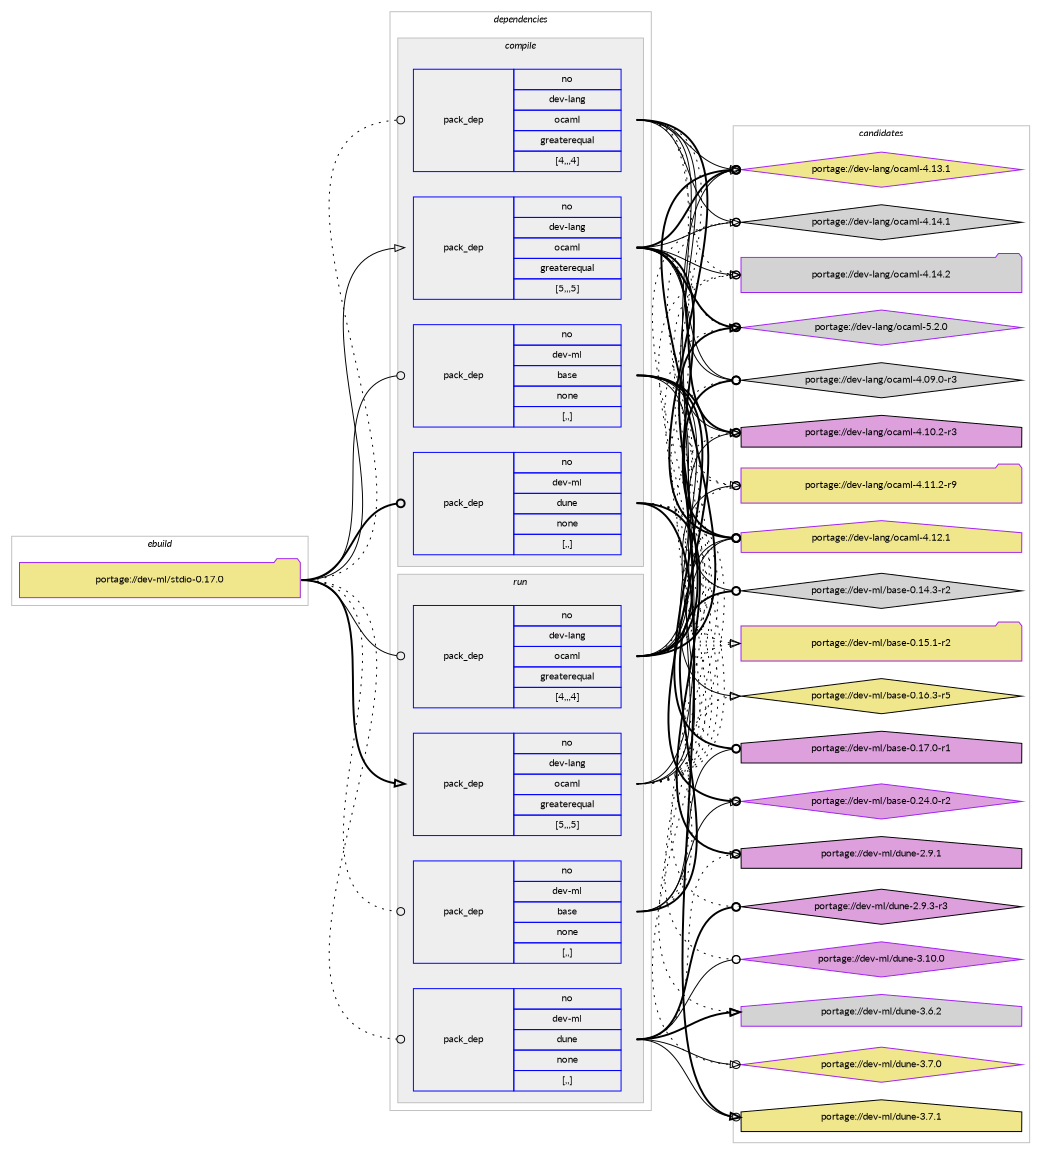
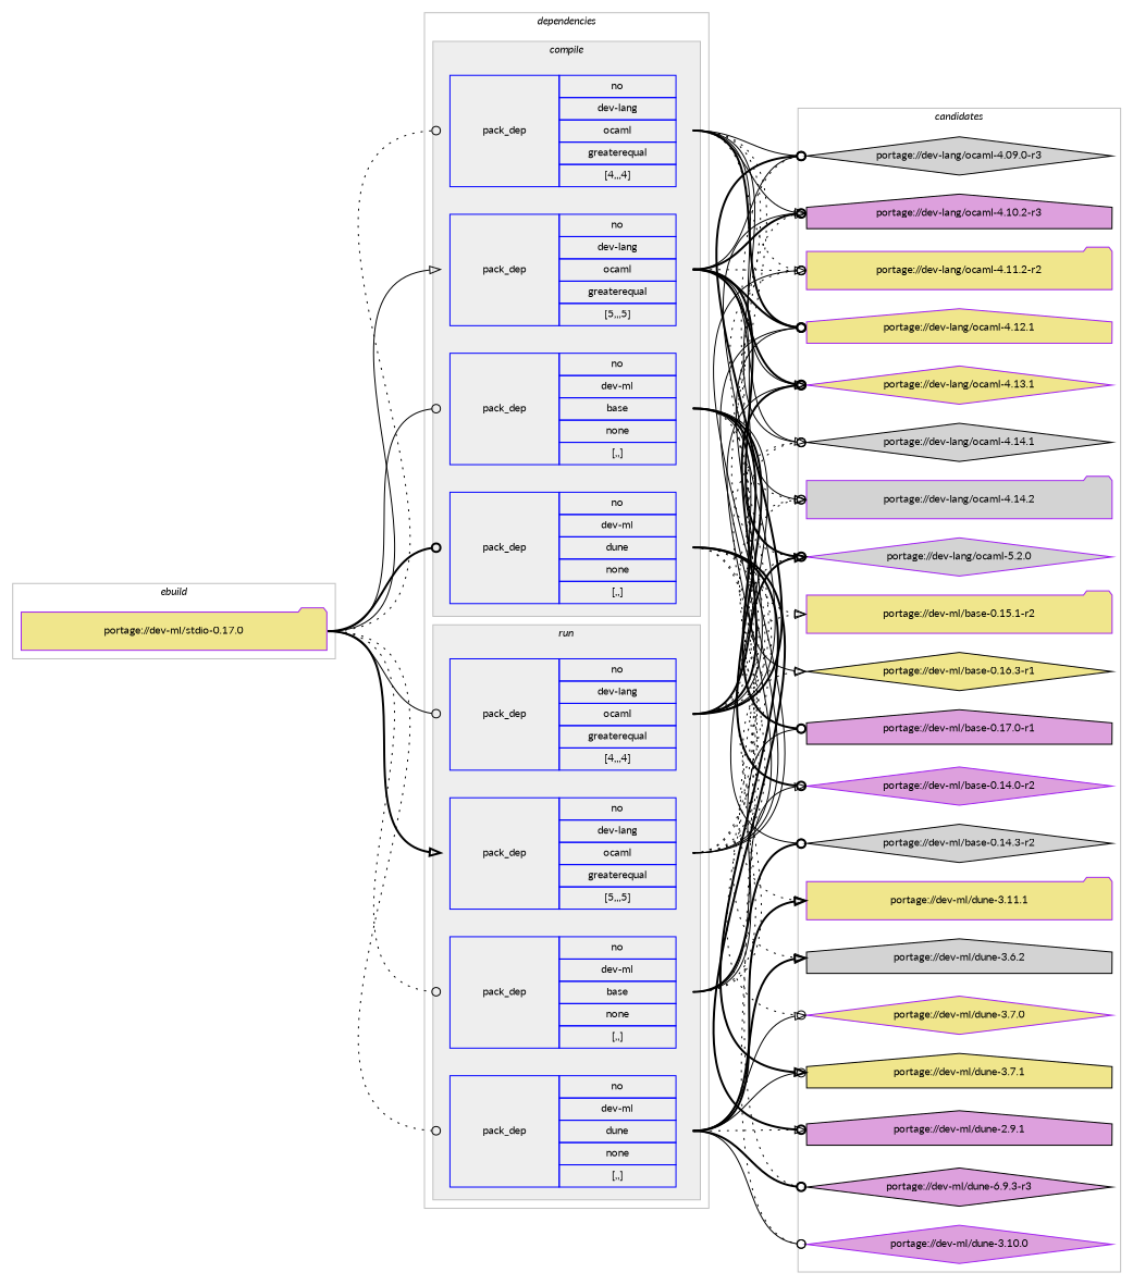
  digraph {
    compound=true
    concentrate=true
    fontname=Lato
    fontsize=10
    newrank=true
    rankdir=LR
    ranksep=1.5
    node [color=purple fillcolor=khaki fontname=Lato fontsize=10 shape=diamond style=filled]
    edge [arrowhead=odot fontname=Lato headport=w style=dotted tailport=e weight=100]
    n1 [label="portage://dev-ml/stdio-0.17.0" shape=folder width=4]
    n2 [color=blue label=<<TABLE BORDER="0" CELLBORDER="1" CELLSPACING="0" CELLPADDING="4" WIDTH="220"><TR><TD ROWSPAN="6" CELLPADDING="30">pack_dep</TD></TR><TR><TD WIDTH="110">no</TD></TR><TR><TD>dev-lang</TD></TR><TR><TD>ocaml</TD></TR><TR><TD>greaterequal</TD></TR><TR><TD>[4,,,4]</TD></TR></TABLE>> shape=none fillcolor="" style=""]
    n3 [color=blue label=<<TABLE BORDER="0" CELLBORDER="1" CELLSPACING="0" CELLPADDING="4" WIDTH="220"><TR><TD ROWSPAN="6" CELLPADDING="30">pack_dep</TD></TR><TR><TD WIDTH="110">no</TD></TR><TR><TD>dev-lang</TD></TR><TR><TD>ocaml</TD></TR><TR><TD>greaterequal</TD></TR><TR><TD>[5,,,5]</TD></TR></TABLE>> shape=none fillcolor="" style=""]
    n4 [color=blue label=<<TABLE BORDER="0" CELLBORDER="1" CELLSPACING="0" CELLPADDING="4" WIDTH="220"><TR><TD ROWSPAN="6" CELLPADDING="30">pack_dep</TD></TR><TR><TD WIDTH="110">no</TD></TR><TR><TD>dev-ml</TD></TR><TR><TD>base</TD></TR><TR><TD>none</TD></TR><TR><TD>[,,]</TD></TR></TABLE>> shape=none fillcolor="" style=""]
    n5 [color=blue label=<<TABLE BORDER="0" CELLBORDER="1" CELLSPACING="0" CELLPADDING="4" WIDTH="220"><TR><TD ROWSPAN="6" CELLPADDING="30">pack_dep</TD></TR><TR><TD WIDTH="110">no</TD></TR><TR><TD>dev-ml</TD></TR><TR><TD>dune</TD></TR><TR><TD>none</TD></TR><TR><TD>[,,]</TD></TR></TABLE>> shape=none fillcolor="" style=""]
    n6 [color=blue label=<<TABLE BORDER="0" CELLBORDER="1" CELLSPACING="0" CELLPADDING="4" WIDTH="220"><TR><TD ROWSPAN="6" CELLPADDING="30">pack_dep</TD></TR><TR><TD WIDTH="110">no</TD></TR><TR><TD>dev-lang</TD></TR><TR><TD>ocaml</TD></TR><TR><TD>greaterequal</TD></TR><TR><TD>[4,,,4]</TD></TR></TABLE>> shape=none fillcolor="" style=""]
    n7 [color=blue label=<<TABLE BORDER="0" CELLBORDER="1" CELLSPACING="0" CELLPADDING="4" WIDTH="220"><TR><TD ROWSPAN="6" CELLPADDING="30">pack_dep</TD></TR><TR><TD WIDTH="110">no</TD></TR><TR><TD>dev-lang</TD></TR><TR><TD>ocaml</TD></TR><TR><TD>greaterequal</TD></TR><TR><TD>[5,,,5]</TD></TR></TABLE>> shape=none fillcolor="" style=""]
    n8 [color=blue label=<<TABLE BORDER="0" CELLBORDER="1" CELLSPACING="0" CELLPADDING="4" WIDTH="220"><TR><TD ROWSPAN="6" CELLPADDING="30">pack_dep</TD></TR><TR><TD WIDTH="110">no</TD></TR><TR><TD>dev-ml</TD></TR><TR><TD>base</TD></TR><TR><TD>none</TD></TR><TR><TD>[,,]</TD></TR></TABLE>> shape=none fillcolor="" style=""]
    n9 [color=blue label=<<TABLE BORDER="0" CELLBORDER="1" CELLSPACING="0" CELLPADDING="4" WIDTH="220"><TR><TD ROWSPAN="6" CELLPADDING="30">pack_dep</TD></TR><TR><TD WIDTH="110">no</TD></TR><TR><TD>dev-ml</TD></TR><TR><TD>dune</TD></TR><TR><TD>none</TD></TR><TR><TD>[,,]</TD></TR></TABLE>> shape=none fillcolor="" style=""]
    n10 [color=black fillcolor=lightgrey label="portage://dev-lang/ocaml-4.09.0-r3" width=4]
    n11 [color=black fillcolor=plum label="portage://dev-lang/ocaml-4.10.2-r3" shape=house width=4]
-   n12 [label="portage://dev-lang/ocaml-4.11.2-r9" shape=folder width=4]
+   n12 [label="portage://dev-lang/ocaml-4.11.2-r2" shape=folder width=4]
    n13 [label="portage://dev-lang/ocaml-4.12.1" shape=house width=4]
    n14 [label="portage://dev-lang/ocaml-4.13.1" width=4]
    n15 [color=black fillcolor=lightgrey label="portage://dev-lang/ocaml-4.14.1" width=4]
    n16 [fillcolor=lightgrey label="portage://dev-lang/ocaml-4.14.2" shape=folder width=4]
    n17 [fillcolor=lightgrey label="portage://dev-lang/ocaml-5.2.0" width=4]
-   n18 [fillcolor=plum label="portage://dev-ml/base-0.24.0-r2" width=4]
+   n18 [fillcolor=plum label="portage://dev-ml/base-0.14.0-r2" width=4]
    n19 [color=black fillcolor=lightgrey label="portage://dev-ml/base-0.14.3-r2" width=4]
    n20 [label="portage://dev-ml/base-0.15.1-r2" shape=folder width=4]
-   n21 [color=black label="portage://dev-ml/base-0.16.3-r5" width=4]
+   n21 [color=black label="portage://dev-ml/base-0.16.3-r1" width=4]
    n22 [color=black fillcolor=plum label="portage://dev-ml/base-0.17.0-r1" shape=house width=4]
    n23 [color=black fillcolor=plum label="portage://dev-ml/dune-2.9.1" shape=house width=4]
-   n24 [color=black fillcolor=plum label="portage://dev-ml/dune-2.9.3-r3" width=4]
+   n24 [color=black fillcolor=plum label="portage://dev-ml/dune-6.9.3-r3" width=4]
    n25 [fillcolor=plum label="portage://dev-ml/dune-3.10.0" width=4]
-   n27 [fillcolor=lightgrey label="portage://dev-ml/dune-3.6.2" shape=house width=4]
+   n26 [label="portage://dev-ml/dune-3.11.1" shape=folder width=4]
+   n27 [color=black fillcolor=lightgrey label="portage://dev-ml/dune-3.6.2" shape=house width=4]
    n28 [label="portage://dev-ml/dune-3.7.0" width=4]
    n29 [color=black label="portage://dev-ml/dune-3.7.1" shape=house width=4]
    subgraph cluster_1 {
      color=gray
      label=<<i>dependencies</i>>
      subgraph cluster_2 {
        color=gray
        fillcolor="#eeeeee"
        label=<<i>compile</i>>
        style=filled
        subgraph sub_3 {
          color=gray
          fillcolor="#eeeeee"
          label=<<i>compile</i>>
          style=filled
          n2
        }
        subgraph sub_4 {
          color=gray
          fillcolor="#eeeeee"
          label=<<i>compile</i>>
          style=filled
          n3
        }
        subgraph sub_5 {
          color=gray
          fillcolor="#eeeeee"
          label=<<i>compile</i>>
          style=filled
          n4
        }
        subgraph sub_6 {
          color=gray
          fillcolor="#eeeeee"
          label=<<i>compile</i>>
          style=filled
          n5
        }
      }
      subgraph cluster_7 {
        color=gray
        fillcolor="#eeeeee"
        label=<<i>compile and run</i>>
        style=filled
      }
      subgraph cluster_8 {
        color=gray
        fillcolor="#eeeeee"
        label=<<i>run</i>>
        style=filled
        subgraph sub_9 {
          color=gray
          fillcolor="#eeeeee"
          label=<<i>run</i>>
          style=filled
          n6
        }
        subgraph sub_10 {
          color=gray
          fillcolor="#eeeeee"
          label=<<i>run</i>>
          style=filled
          n7
        }
        subgraph sub_11 {
          color=gray
          fillcolor="#eeeeee"
          label=<<i>run</i>>
          style=filled
          n8
        }
        subgraph sub_12 {
          color=gray
          fillcolor="#eeeeee"
          label=<<i>run</i>>
          style=filled
          n9
        }
      }
    }
    subgraph cluster_13 {
      color=gray
      label=<<i>ebuild</i>>
      rank=same
      n1
    }
    subgraph cluster_14 {
      color=gray
      label=<<i>candidates</i>>
      rank=same
      subgraph sub_15 {
        color=black
        label=<<i>candidates</i>>
        nodesep=1
        rank=same
        n10
        n11
        n12
        n13
        n14
        n15
        n16
        n17
      }
      subgraph sub_16 {
        color=black
        label=<<i>candidates</i>>
        nodesep=1
        rank=same
        n10
        n11
        n12
        n13
        n14
        n15
        n16
        n17
      }
      subgraph sub_17 {
        color=black
        label=<<i>candidates</i>>
        nodesep=1
        rank=same
        n18
        n19
        n20
        n21
        n22
      }
      subgraph sub_18 {
        color=black
        label=<<i>candidates</i>>
        nodesep=1
        rank=same
        n23
        n24
        n25
+       n26
        n27
        n28
        n29
      }
      subgraph sub_19 {
        color=black
        label=<<i>candidates</i>>
        nodesep=1
        rank=same
        n10
        n11
        n12
        n13
        n14
        n15
        n16
        n17
      }
      subgraph sub_20 {
        color=black
        label=<<i>candidates</i>>
        nodesep=1
        rank=same
        n10
        n11
        n12
        n13
        n14
        n15
        n16
        n17
      }
      subgraph sub_21 {
        color=black
        label=<<i>candidates</i>>
        nodesep=1
        rank=same
        n18
        n19
        n20
        n21
        n22
      }
      subgraph sub_22 {
        color=black
        label=<<i>candidates</i>>
        nodesep=1
        rank=same
        n23
        n24
        n25
+       n26
        n27
        n28
        n29
      }
    }
    n1 -> n2 [weight=20]
    n1 -> n3 [arrowhead=onormal style=solid weight=20]
    n1 -> n4 [style=solid weight=20]
    n1 -> n5 [style=bold weight=20]
    n1 -> n6 [style=solid weight=20]
    n1 -> n7 [arrowhead=onormal style=bold weight=20]
    n1 -> n8 [weight=20]
    n1 -> n9 [weight=20]
    n2 -> n10 [style=solid]
    n2 -> n11 [arrowhead=onormal style=solid]
    n2 -> n12
    n2 -> n13 [style=bold]
    n2 -> n14 [arrowhead=onormal style=solid]
    n2 -> n15 [style=solid]
    n2 -> n16 [arrowhead=onormal]
    n2 -> n17
    n3 -> n10 [style=solid]
    n3 -> n11 [style=bold]
    n3 -> n12 [arrowhead=onormal]
    n3 -> n13 [style=bold]
    n3 -> n14 [style=bold]
    n3 -> n15 [arrowhead=onormal style=solid]
    n3 -> n16 [style=solid]
    n3 -> n17 [style=bold]
    n4 -> n18 [style=bold]
    n4 -> n19 [style=solid]
    n4 -> n20 [arrowhead=onormal]
    n4 -> n21 [arrowhead=onormal style=solid]
    n4 -> n22 [style=bold]
    n5 -> n23 [style=bold]
    n5 -> n24
    n5 -> n25
+   n5 -> n26 [arrowhead=onormal]
    n5 -> n27 [arrowhead=onormal]
    n5 -> n28
    n5 -> n29 [arrowhead=onormal style=bold]
    n6 -> n10 [style=bold]
    n6 -> n11 [style=solid]
    n6 -> n12
    n6 -> n13 [style=solid]
    n6 -> n14 [style=bold]
    n6 -> n15
    n6 -> n16
    n6 -> n17 [arrowhead=onormal style=bold]
    n7 -> n10
    n7 -> n11 [arrowhead=onormal]
    n7 -> n12 [style=solid]
    n7 -> n13 [style=solid]
    n7 -> n14 [arrowhead=onormal style=solid]
    n7 -> n15
    n7 -> n16 [arrowhead=onormal]
    n7 -> n17 [arrowhead=onormal]
    n8 -> n18 [arrowhead=onormal style=solid]
    n8 -> n19 [style=bold]
    n8 -> n20 [arrowhead=onormal]
    n8 -> n21 [arrowhead=onormal]
    n8 -> n22 [style=solid]
    n9 -> n23 [arrowhead=onormal]
    n9 -> n24 [style=bold]
    n9 -> n25 [style=solid]
+   n9 -> n26 [arrowhead=onormal style=bold]
    n9 -> n27 [arrowhead=onormal style=bold]
    n9 -> n28 [arrowhead=onormal style=solid]
    n9 -> n29 [style=solid]
  }
